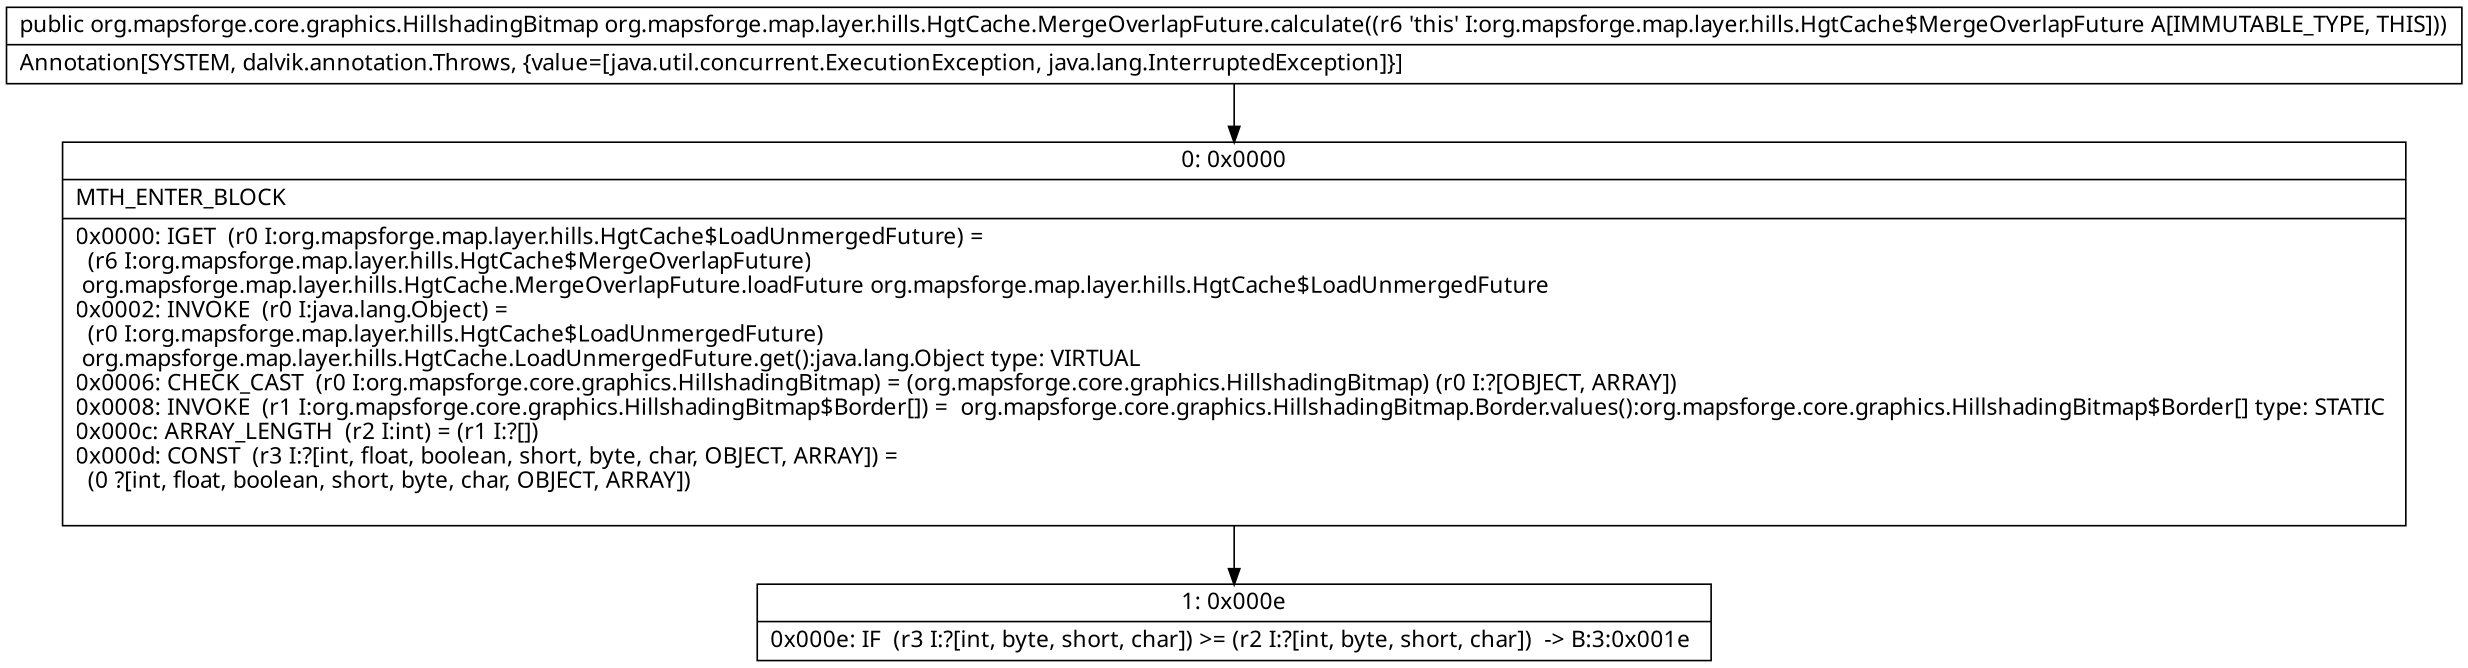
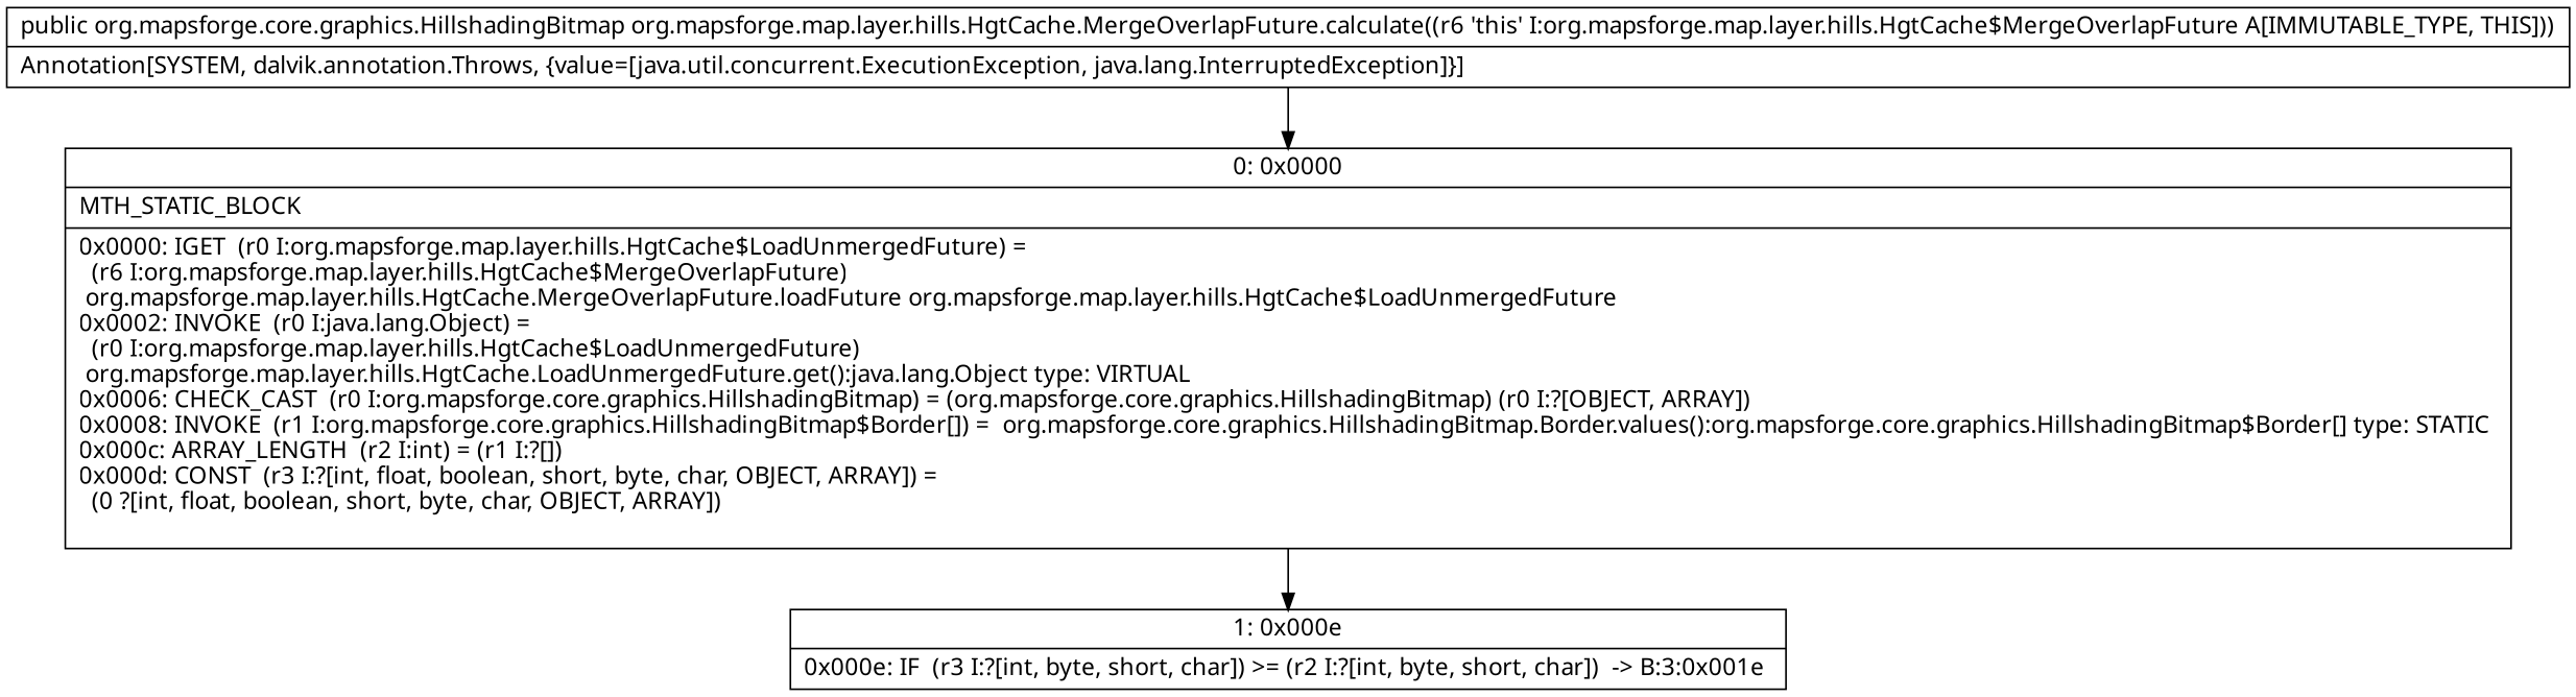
  digraph {
    fontname="Noto Sans"
    node [fontname="Noto Sans" shape=record]
    edge [fontname="Noto Sans"]
-   n1 [label="{0\:\ 0x0000|MTH_ENTER_BLOCK\l|0x0000: IGET  (r0 I:org.mapsforge.map.layer.hills.HgtCache$LoadUnmergedFuture) = \l  (r6 I:org.mapsforge.map.layer.hills.HgtCache$MergeOverlapFuture)\l org.mapsforge.map.layer.hills.HgtCache.MergeOverlapFuture.loadFuture org.mapsforge.map.layer.hills.HgtCache$LoadUnmergedFuture \l0x0002: INVOKE  (r0 I:java.lang.Object) = \l  (r0 I:org.mapsforge.map.layer.hills.HgtCache$LoadUnmergedFuture)\l org.mapsforge.map.layer.hills.HgtCache.LoadUnmergedFuture.get():java.lang.Object type: VIRTUAL \l0x0006: CHECK_CAST  (r0 I:org.mapsforge.core.graphics.HillshadingBitmap) = (org.mapsforge.core.graphics.HillshadingBitmap) (r0 I:?[OBJECT, ARRAY]) \l0x0008: INVOKE  (r1 I:org.mapsforge.core.graphics.HillshadingBitmap$Border[]) =  org.mapsforge.core.graphics.HillshadingBitmap.Border.values():org.mapsforge.core.graphics.HillshadingBitmap$Border[] type: STATIC \l0x000c: ARRAY_LENGTH  (r2 I:int) = (r1 I:?[]) \l0x000d: CONST  (r3 I:?[int, float, boolean, short, byte, char, OBJECT, ARRAY]) = \l  (0 ?[int, float, boolean, short, byte, char, OBJECT, ARRAY])\l \l}"]
+   n1 [label="{0\:\ 0x0000|MTH_STATIC_BLOCK\l|0x0000: IGET  (r0 I:org.mapsforge.map.layer.hills.HgtCache$LoadUnmergedFuture) = \l  (r6 I:org.mapsforge.map.layer.hills.HgtCache$MergeOverlapFuture)\l org.mapsforge.map.layer.hills.HgtCache.MergeOverlapFuture.loadFuture org.mapsforge.map.layer.hills.HgtCache$LoadUnmergedFuture \l0x0002: INVOKE  (r0 I:java.lang.Object) = \l  (r0 I:org.mapsforge.map.layer.hills.HgtCache$LoadUnmergedFuture)\l org.mapsforge.map.layer.hills.HgtCache.LoadUnmergedFuture.get():java.lang.Object type: VIRTUAL \l0x0006: CHECK_CAST  (r0 I:org.mapsforge.core.graphics.HillshadingBitmap) = (org.mapsforge.core.graphics.HillshadingBitmap) (r0 I:?[OBJECT, ARRAY]) \l0x0008: INVOKE  (r1 I:org.mapsforge.core.graphics.HillshadingBitmap$Border[]) =  org.mapsforge.core.graphics.HillshadingBitmap.Border.values():org.mapsforge.core.graphics.HillshadingBitmap$Border[] type: STATIC \l0x000c: ARRAY_LENGTH  (r2 I:int) = (r1 I:?[]) \l0x000d: CONST  (r3 I:?[int, float, boolean, short, byte, char, OBJECT, ARRAY]) = \l  (0 ?[int, float, boolean, short, byte, char, OBJECT, ARRAY])\l \l}"]
    n2 [label="{1\:\ 0x000e|0x000e: IF  (r3 I:?[int, byte, short, char]) \>= (r2 I:?[int, byte, short, char])  \-\> B:3:0x001e \l}"]
    n3 [label="{public org.mapsforge.core.graphics.HillshadingBitmap org.mapsforge.map.layer.hills.HgtCache.MergeOverlapFuture.calculate((r6 'this' I:org.mapsforge.map.layer.hills.HgtCache$MergeOverlapFuture A[IMMUTABLE_TYPE, THIS]))  | Annotation[SYSTEM, dalvik.annotation.Throws, \{value=[java.util.concurrent.ExecutionException, java.lang.InterruptedException]\}]\l}"]
    n1 -> n2
    n3 -> n1
  }
